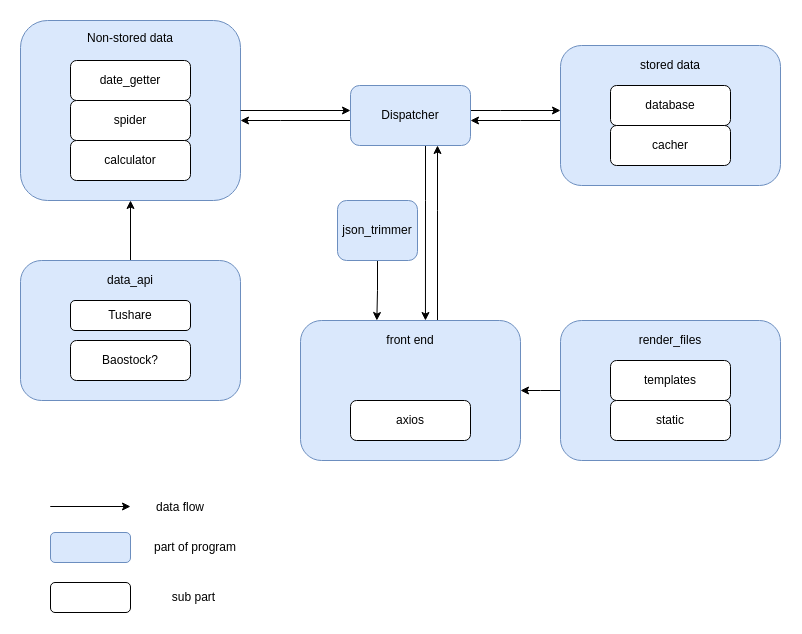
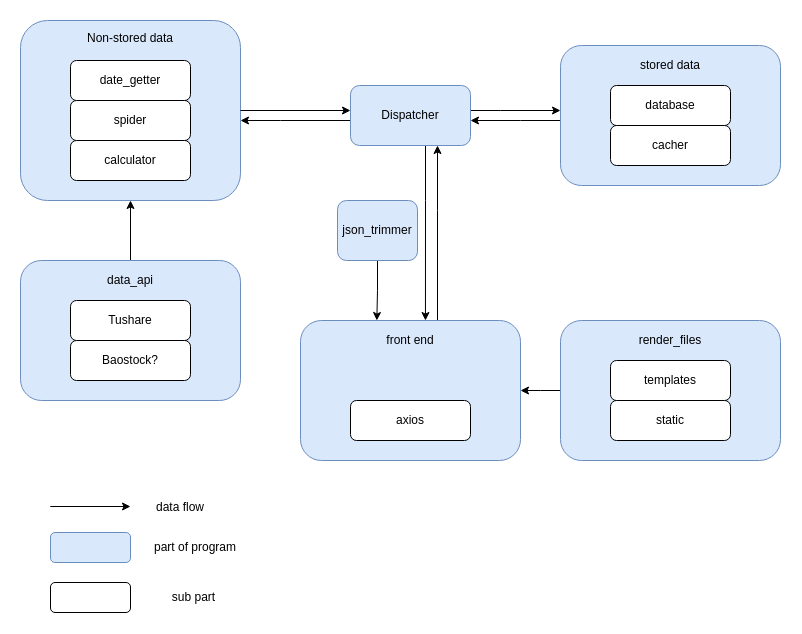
  <mxCell id="0" />
  <mxCell id="1" parent="0" />
  <mxCell id="2" value="Non-stored data&lt;br&gt;&lt;br&gt;&lt;br&gt;&lt;br&gt;&lt;br&gt;&lt;br&gt;&lt;br&gt;&lt;br&gt;&lt;br&gt;&lt;br&gt;&lt;br&gt;" style="rounded=1;whiteSpace=wrap;html=1;fillColor=#dae8fc;strokeColor=#6c8ebf;" vertex="1" parent="1"><mxGeometry x="20" y="20" width="220" height="180" as="geometry" /></mxCell>
  <mxCell id="3" value="date_getter" style="rounded=1;whiteSpace=wrap;html=1;" vertex="1" parent="1"><mxGeometry x="70" y="60" width="120" height="40" as="geometry" /></mxCell>
  <mxCell id="4" value="&lt;span&gt;spider&lt;/span&gt;" style="rounded=1;whiteSpace=wrap;html=1;" vertex="1" parent="1"><mxGeometry x="70" y="100" width="120" height="40" as="geometry" /></mxCell>
  <mxCell id="5" value="&lt;span&gt;calculator&lt;/span&gt;" style="rounded=1;whiteSpace=wrap;html=1;" vertex="1" parent="1"><mxGeometry x="70" y="140" width="120" height="40" as="geometry" /></mxCell>
  <mxCell id="6" style="edgeStyle=orthogonalEdgeStyle;rounded=0;orthogonalLoop=1;jettySize=auto;html=1;exitX=1;exitY=0.5;exitDx=0;exitDy=0;" edge="1" parent="1" source="2" target="10"><mxGeometry relative="1" as="geometry"><Array as="points"><mxPoint x="240" y="110" /></Array></mxGeometry></mxCell>
  <mxCell id="7" style="edgeStyle=orthogonalEdgeStyle;rounded=0;orthogonalLoop=1;jettySize=auto;html=1;" edge="1" parent="1" source="10" target="2"><mxGeometry relative="1" as="geometry"><Array as="points"><mxPoint x="280" y="120" /><mxPoint x="280" y="120" /></Array></mxGeometry></mxCell>
  <mxCell id="8" style="edgeStyle=orthogonalEdgeStyle;rounded=0;orthogonalLoop=1;jettySize=auto;html=1;" edge="1" parent="1" source="10" target="14"><mxGeometry relative="1" as="geometry"><Array as="points"><mxPoint x="500" y="110" /><mxPoint x="500" y="110" /></Array></mxGeometry></mxCell>
  <mxCell id="9" style="edgeStyle=orthogonalEdgeStyle;rounded=0;orthogonalLoop=1;jettySize=auto;html=1;entryX=0.568;entryY=0;entryDx=0;entryDy=0;entryPerimeter=0;" edge="1" parent="1" source="10" target="18"><mxGeometry relative="1" as="geometry"><Array as="points"><mxPoint x="425" y="200" /><mxPoint x="425" y="200" /></Array></mxGeometry></mxCell>
  <mxCell id="10" value="Dispatcher" style="rounded=1;whiteSpace=wrap;html=1;fillColor=#dae8fc;strokeColor=#6c8ebf;" vertex="1" parent="1"><mxGeometry x="350" y="85" width="120" height="60" as="geometry" /></mxCell>
  <mxCell id="11" style="edgeStyle=orthogonalEdgeStyle;rounded=0;orthogonalLoop=1;jettySize=auto;html=1;entryX=0.347;entryY=0;entryDx=0;entryDy=0;entryPerimeter=0;" edge="1" parent="1" source="12" target="18"><mxGeometry relative="1" as="geometry" /></mxCell>
  <mxCell id="12" value="json_trimmer" style="rounded=1;whiteSpace=wrap;html=1;fillColor=#dae8fc;strokeColor=#6c8ebf;" vertex="1" parent="1"><mxGeometry x="337" y="200" width="80" height="60" as="geometry" /></mxCell>
  <mxCell id="13" style="edgeStyle=orthogonalEdgeStyle;rounded=0;orthogonalLoop=1;jettySize=auto;html=1;" edge="1" parent="1" source="14" target="10"><mxGeometry relative="1" as="geometry"><Array as="points"><mxPoint x="520" y="120" /><mxPoint x="520" y="120" /></Array></mxGeometry></mxCell>
  <mxCell id="14" value="stored data&lt;br&gt;&lt;br&gt;&lt;br&gt;&lt;br&gt;&lt;br&gt;&lt;br&gt;&lt;br&gt;&lt;br&gt;" style="rounded=1;whiteSpace=wrap;html=1;fillColor=#dae8fc;strokeColor=#6c8ebf;" vertex="1" parent="1"><mxGeometry x="560" y="45" width="220" height="140" as="geometry" /></mxCell>
  <mxCell id="15" value="database" style="rounded=1;whiteSpace=wrap;html=1;" vertex="1" parent="1"><mxGeometry x="610" y="85" width="120" height="40" as="geometry" /></mxCell>
  <mxCell id="16" value="&lt;span&gt;cacher&lt;/span&gt;" style="rounded=1;whiteSpace=wrap;html=1;" vertex="1" parent="1"><mxGeometry x="610" y="125" width="120" height="40" as="geometry" /></mxCell>
  <mxCell id="17" style="edgeStyle=orthogonalEdgeStyle;rounded=0;orthogonalLoop=1;jettySize=auto;html=1;" edge="1" parent="1" source="18" target="10"><mxGeometry relative="1" as="geometry"><Array as="points"><mxPoint x="437" y="210" /><mxPoint x="437" y="210" /></Array></mxGeometry></mxCell>
  <mxCell id="18" value="front end&lt;br&gt;&lt;br&gt;&lt;br&gt;&lt;br&gt;&lt;br&gt;&lt;br&gt;&lt;br&gt;&lt;br&gt;" style="rounded=1;whiteSpace=wrap;html=1;fillColor=#dae8fc;strokeColor=#6c8ebf;" vertex="1" parent="1"><mxGeometry x="300" y="320" width="220" height="140" as="geometry" /></mxCell>
  <mxCell id="19" value="&lt;span&gt;axios&lt;/span&gt;" style="rounded=1;whiteSpace=wrap;html=1;" vertex="1" parent="1"><mxGeometry x="350" y="400" width="120" height="40" as="geometry" /></mxCell>
  <mxCell id="20" style="edgeStyle=orthogonalEdgeStyle;rounded=0;orthogonalLoop=1;jettySize=auto;html=1;" edge="1" parent="1" source="21"><mxGeometry relative="1" as="geometry"><mxPoint x="520" y="390" as="targetPoint" /></mxGeometry></mxCell>
  <mxCell id="21" value="render_files&lt;br&gt;&lt;br&gt;&lt;br&gt;&lt;br&gt;&lt;br&gt;&lt;br&gt;&lt;br&gt;&lt;br&gt;" style="rounded=1;whiteSpace=wrap;html=1;fillColor=#dae8fc;strokeColor=#6c8ebf;" vertex="1" parent="1"><mxGeometry x="560" y="320" width="220" height="140" as="geometry" /></mxCell>
  <mxCell id="22" value="templates" style="rounded=1;whiteSpace=wrap;html=1;" vertex="1" parent="1"><mxGeometry x="610" y="360" width="120" height="40" as="geometry" /></mxCell>
  <mxCell id="23" value="&lt;span&gt;static&lt;/span&gt;" style="rounded=1;whiteSpace=wrap;html=1;" vertex="1" parent="1"><mxGeometry x="610" y="400" width="120" height="40" as="geometry" /></mxCell>
  <mxCell id="24" style="edgeStyle=orthogonalEdgeStyle;rounded=0;orthogonalLoop=1;jettySize=auto;html=1;entryX=0.5;entryY=1;entryDx=0;entryDy=0;" edge="1" parent="1" source="25" target="2"><mxGeometry relative="1" as="geometry" /></mxCell>
  <mxCell id="25" value="data_api&lt;br&gt;&lt;br&gt;&lt;br&gt;&lt;br&gt;&lt;br&gt;&lt;br&gt;&lt;br&gt;&lt;br&gt;" style="rounded=1;whiteSpace=wrap;html=1;fillColor=#dae8fc;strokeColor=#6c8ebf;" vertex="1" parent="1"><mxGeometry x="20" y="260" width="220" height="140" as="geometry" /></mxCell>
- <mxCell id="26" value="Tushare" style="rounded=1;whiteSpace=wrap;html=1;" vertex="1" parent="1"><mxGeometry x="70" y="300" width="120" height="30" as="geometry" /></mxCell>
+ <mxCell id="26" value="Tushare" style="rounded=1;whiteSpace=wrap;html=1;" vertex="1" parent="1"><mxGeometry x="70" y="300" width="120" height="40" as="geometry" /></mxCell>
  <mxCell id="27" value="Baostock?" style="rounded=1;whiteSpace=wrap;html=1;" vertex="1" parent="1"><mxGeometry x="70" y="340" width="120" height="40" as="geometry" /></mxCell>
  <mxCell id="28" style="edgeStyle=orthogonalEdgeStyle;rounded=0;orthogonalLoop=1;jettySize=auto;html=1;" edge="1" parent="1"><mxGeometry relative="1" as="geometry"><mxPoint x="70" y="506" as="sourcePoint" /><mxPoint x="130" y="506" as="targetPoint" /><Array as="points"><mxPoint x="50" y="506" /></Array></mxGeometry></mxCell>
  <mxCell id="29" value="" style="rounded=1;whiteSpace=wrap;html=1;fillColor=#dae8fc;strokeColor=#6c8ebf;" vertex="1" parent="1"><mxGeometry x="50" y="532" width="80" height="30" as="geometry" /></mxCell>
  <mxCell id="30" value="" style="rounded=1;whiteSpace=wrap;html=1;" vertex="1" parent="1"><mxGeometry x="50" y="582" width="80" height="30" as="geometry" /></mxCell>
  <mxCell id="31" value="data flow" style="text;html=1;strokeColor=none;fillColor=none;align=center;verticalAlign=middle;whiteSpace=wrap;rounded=0;" vertex="1" parent="1"><mxGeometry x="150" y="497" width="60" height="20" as="geometry" /></mxCell>
  <mxCell id="32" value="part of program" style="text;html=1;strokeColor=none;fillColor=none;align=center;verticalAlign=middle;whiteSpace=wrap;rounded=0;" vertex="1" parent="1"><mxGeometry x="150" y="537" width="90" height="20" as="geometry" /></mxCell>
  <mxCell id="33" value="sub part" style="text;html=1;strokeColor=none;fillColor=none;align=center;verticalAlign=middle;whiteSpace=wrap;rounded=0;" vertex="1" parent="1"><mxGeometry x="150" y="587" width="87" height="20" as="geometry" /></mxCell>
